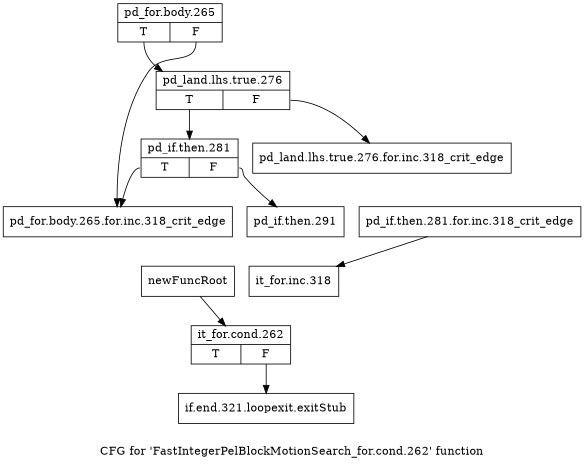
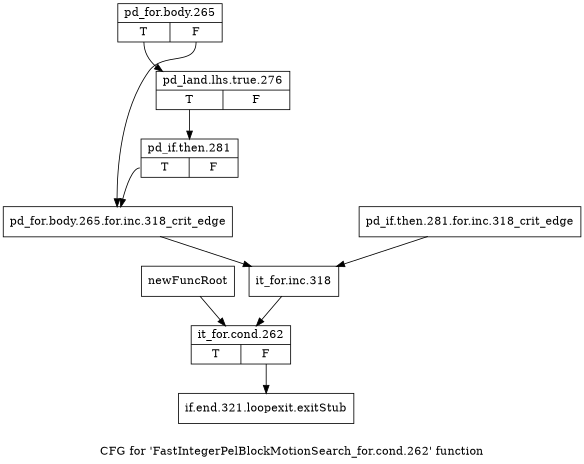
  digraph {
    label="CFG for 'FastIntegerPelBlockMotionSearch_for.cond.262' function"
    node [shape=record]
    n1 [label="{newFuncRoot}"]
    n2 [label="{it_for.cond.262|{<s0>T|<s1>F}}"]
    n3 [label="{if.end.321.loopexit.exitStub}"]
    n4 [label="{pd_for.body.265|{<s0>T|<s1>F}}"]
    n5 [label="{pd_land.lhs.true.276|{<s0>T|<s1>F}}"]
    n6 [label="{pd_for.body.265.for.inc.318_crit_edge}"]
    n7 [label="{pd_if.then.281|{<s0>T|<s1>F}}"]
-   n8 [label="{pd_land.lhs.true.276.for.inc.318_crit_edge}"]
    n9 [label="{it_for.inc.318}"]
-   n10 [label="{pd_if.then.291}"]
    n11 [label="{pd_if.then.281.for.inc.318_crit_edge}"]
    n1 -> n2
    n2 -> n3 [tailport=s1]
    n4 -> n5 [tailport=s0]
    n4 -> n6 [tailport=s1]
    n5 -> n7 [tailport=s0]
-   n5 -> n8 [tailport=s1]
+   n6 -> n9
    n7 -> n6 [tailport=s0]
-   n7 -> n10 [tailport=s1]
+   n9 -> n2
    n11 -> n9
  }
